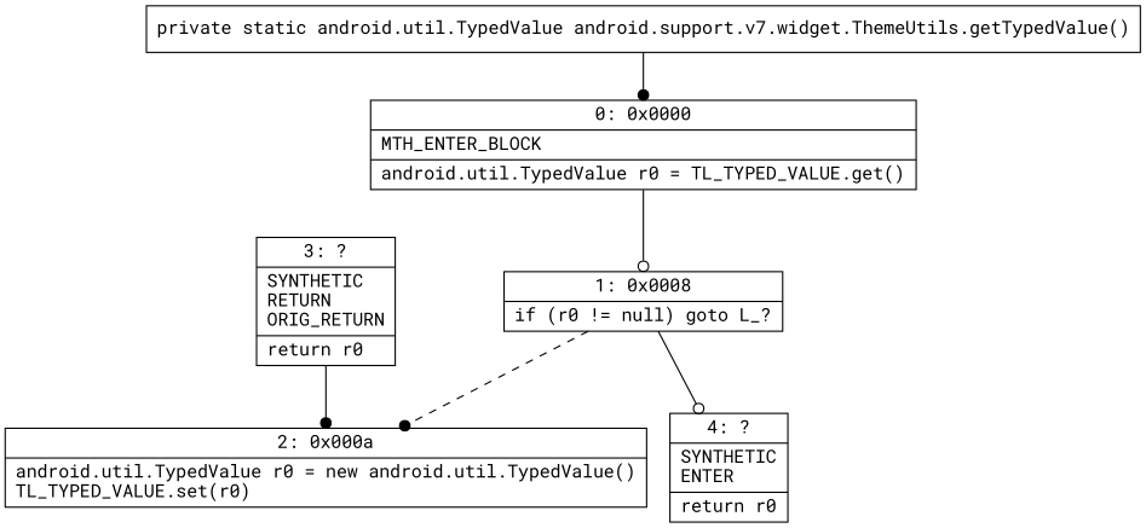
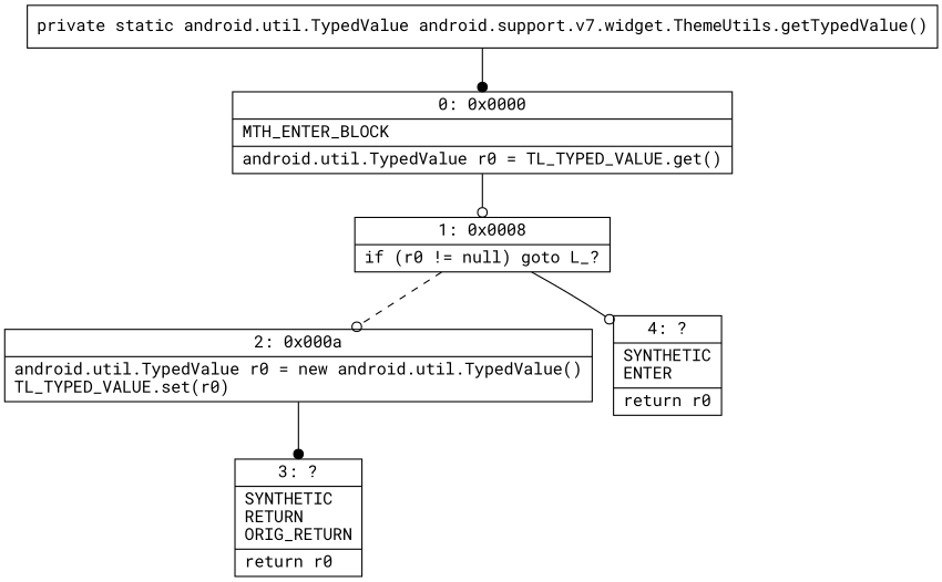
  digraph {
    fontname="Roboto Mono"
    node [fontname="Roboto Mono" shape=record]
    edge [arrowhead=odot fontname="Roboto Mono"]
    n1 [label="{0\:\ 0x0000|MTH_ENTER_BLOCK\l|android.util.TypedValue r0 = TL_TYPED_VALUE.get()\l}"]
    n2 [label="{1\:\ 0x0008|if (r0 != null) goto L_?\l}"]
    n3 [label="{2\:\ 0x000a|android.util.TypedValue r0 = new android.util.TypedValue()\lTL_TYPED_VALUE.set(r0)\l}"]
    n4 [label="{4\:\ ?|SYNTHETIC\lENTER\l|return r0\l}"]
    n5 [label="{3\:\ ?|SYNTHETIC\lRETURN\lORIG_RETURN\l|return r0\l}"]
    n6 [label="{private static android.util.TypedValue android.support.v7.widget.ThemeUtils.getTypedValue() }"]
    n1 -> n2
-   n2 -> n3 [arrowhead=dot style=dashed]
+   n2 -> n3 [style=dashed]
    n2 -> n4
-   n5 -> n3 [arrowhead=dot]
+   n3 -> n5 [arrowhead=dot]
    n6 -> n1 [arrowhead=dot]
  }
